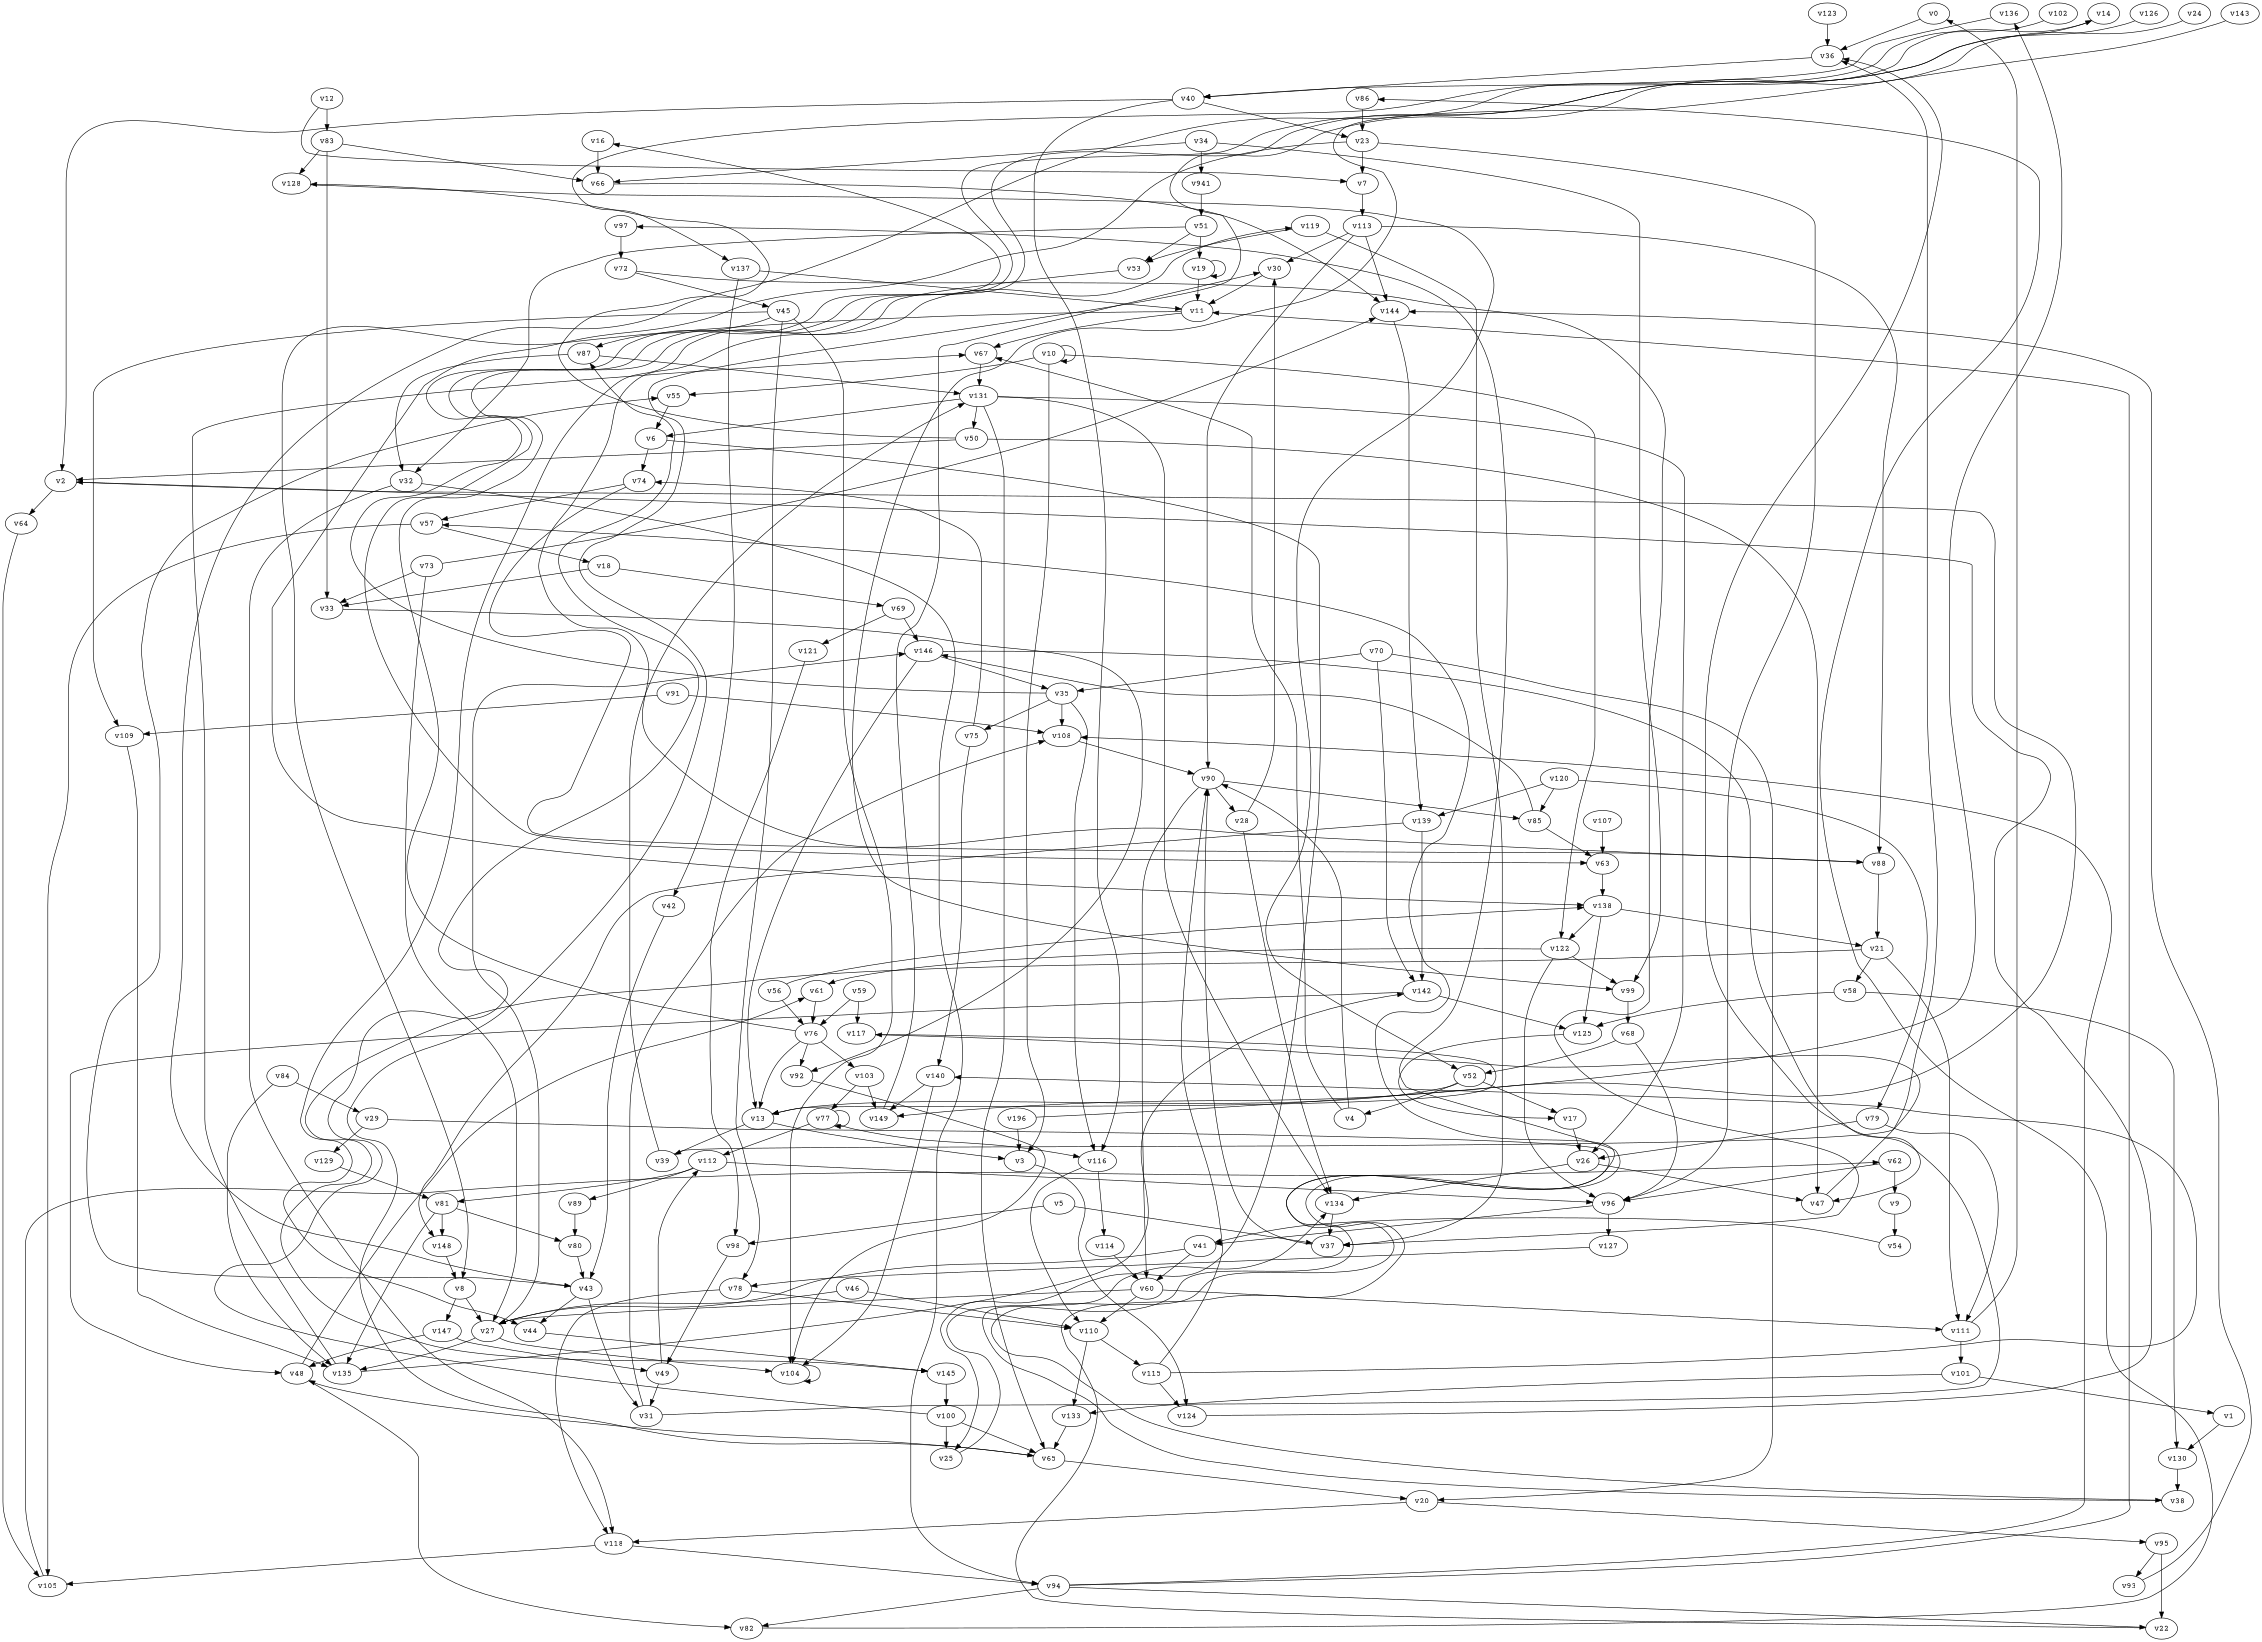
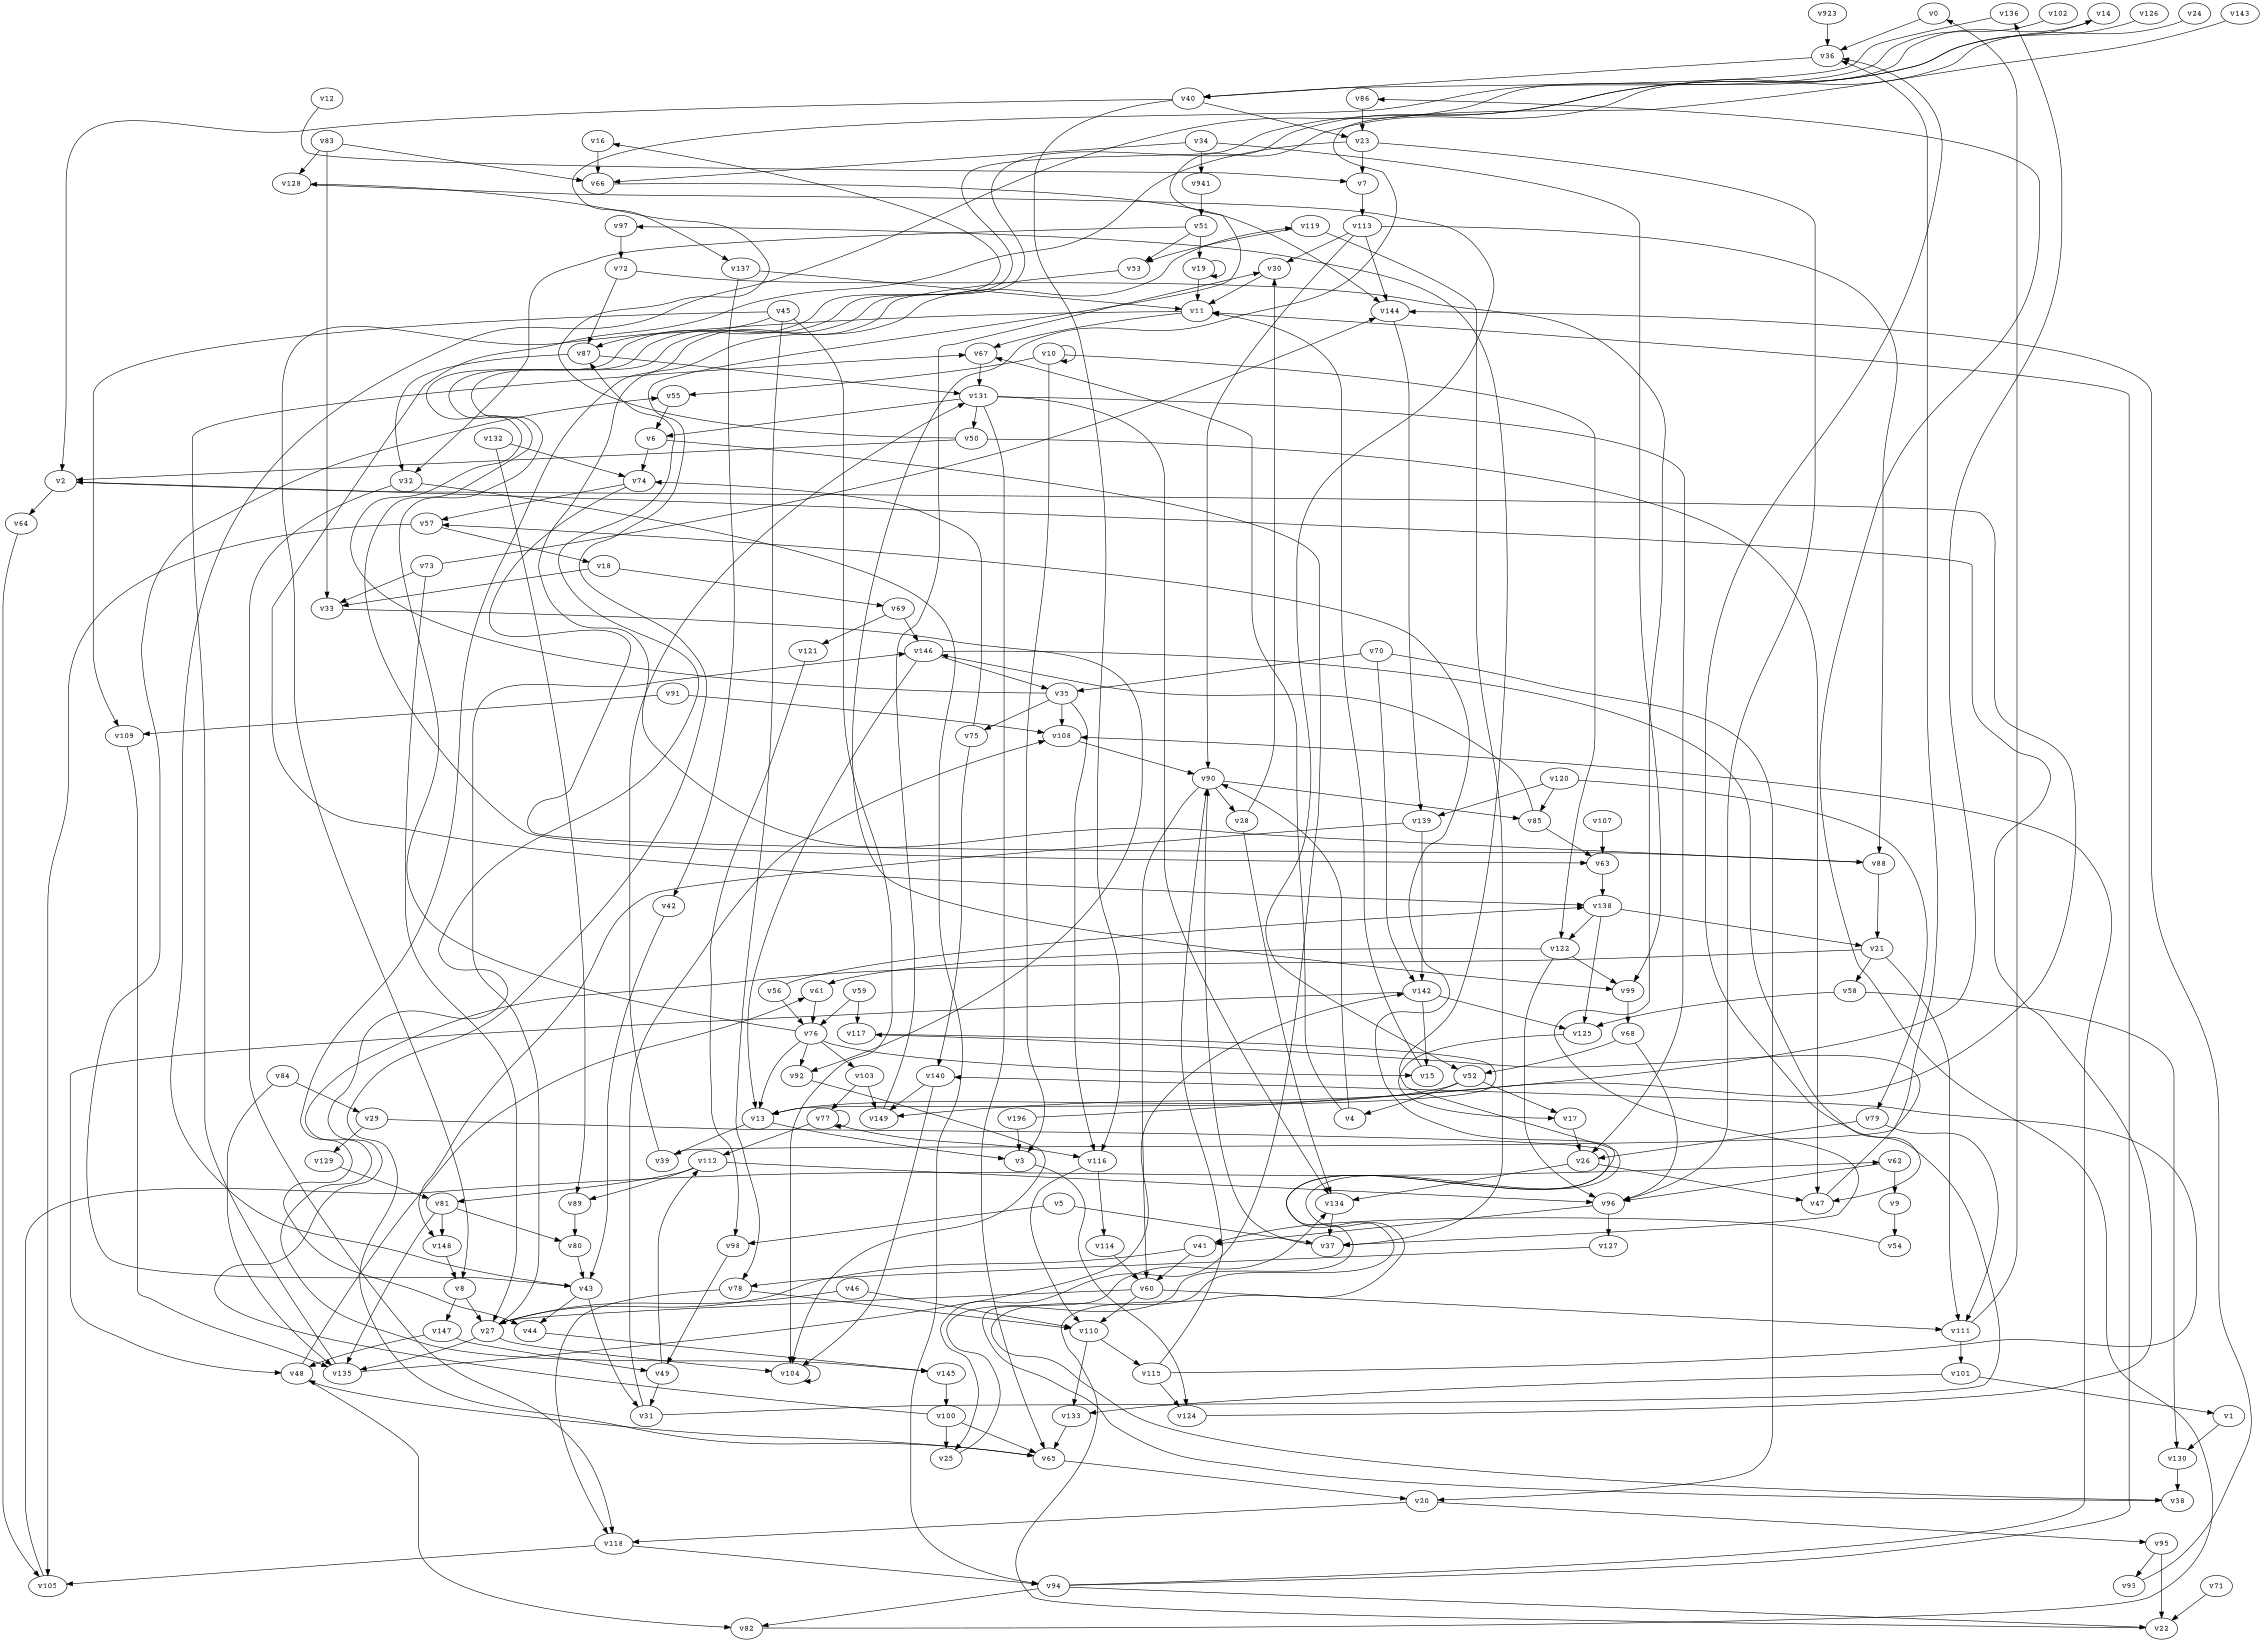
  digraph {
    fontname="Courier Prime"
    node [fontname="Courier Prime" player=1]
    edge [fontname="Courier Prime"]
    v0 [player=0]
    v36
    v40
    v1
    v130
    v38 [player=0]
    v64 [player=0]
    v2
    v149
    v105 [player=0]
    v30 [player=0]
    v3 [player=0]
    v124
    v4
    v67
    v90 [player=0]
    v131
    v28 [player=0]
    v60
    v85
    v5
    v37
    v98
    v49 [player=0]
    v6 [player=0]
    v25
    v74
    v134 [player=0]
    v57 [player=0]
    v88
    v113 [player=0]
    v7
    v144 [player=0]
    v27 [player=0]
    v8
    v147
    v104 [player=0]
    v135
    v146
    v48 [player=0]
    v9 [player=0]
    v54
    v41 [player=0]
    v10
    v55 [player=0]
    v122 [player=0]
    v96
    v99 [player=0]
    v61 [player=0]
    v11
    v12
    v83
    v66 [player=0]
    v33 [player=0]
    v128 [player=0]
    v13
    v39
    v117 [player=0]
    v43 [player=0]
    v14
    v31 [player=0]
    v44
+   v15
    v16
    v17
    v26
    v47
    v18
    v69 [player=0]
    v92
    v121 [player=0]
    v19
    v20 [player=0]
    v95
    v118 [player=0]
    v22
    v93 [player=0]
    v94 [player=0]
    v21 [player=0]
    v58 [player=0]
    v111
    v145 [player=0]
    v125
    v101 [player=0]
    v100 [player=0]
    v97 [player=0]
    v72
    v23
    v138
    v127 [player=0]
    v24 [player=0]
    v65 [player=0]
    v142 [player=0]
    v35
    v29
    v129
    v81
    v108
    v32 [player=0]
    v82
    v34
    n102 [label=v941]
    v68 [player=0]
    v51 [player=0]
    v75 [player=0]
    v116
    v140
    v110
    v114
    v50 [player=0]
    v42
    v45 [player=0]
    v78
    v87 [player=0]
    v109
    v46 [player=0]
    v133 [player=0]
    v115
    v76 [player=0]
    v86 [player=0]
    v112
    v89
    v52
    v53 [player=0]
    v56 [player=0]
    v103 [player=0]
    v62
    v59 [player=0]
    v63
    v139
    v70
+   v71 [player=0]
    v73
    v119
    v77
    v79
    v80 [player=0]
    v148
    v84 [player=0]
    v91
    v102
    v137
    n143 [label=v196]
    v136
    v107 [player=0]
    v120 [player=0]
-   v123 [player=0]
+   v123 [player=0 label=v923]
    v126
+   v132
    v143
    v0 -> v36
    v36 -> v40
    v40 -> v2
    v40 -> v23
    v40 -> v116
    v1 -> v130
    v130 -> v38
    v38 -> v57 [constraint="t < 8"]
    v64 -> v105
    v2 -> v64
    v2 -> v149 [constraint="t < 10"]
    v149 -> v30
    v105 -> v62 [constraint="t mod 4 == 1"]
    v30 -> v11
    v3 -> v124
    v124 -> v2 [constraint="t >= 3"]
    v4 -> v67
    v4 -> v90
    v67 -> v131
    v90 -> v28
    v90 -> v60
    v90 -> v85
    v131 -> v6
    v131 -> v134
    v131 -> v26
    v131 -> v65
    v131 -> v50
    v28 -> v30
    v28 -> v134
    v60 -> v27
    v60 -> v111
    v60 -> v110
    v85 -> v146
    v85 -> v63
    v5 -> v37
    v5 -> v98
    v37 -> v90
    v98 -> v49
    v49 -> v31
    v49 -> v112
    v6 -> v25 [constraint="t < 9"]
    v6 -> v74
    v25 -> v134 [constraint="t < 12"]
    v74 -> v57
    v74 -> v88 [constraint="t < 13"]
    v134 -> v37
    v57 -> v105
    v57 -> v18
    v88 -> v21
    v88 -> v119 [constraint="t >= 5"]
    v113 -> v30
    v113 -> v90
    v113 -> v88
    v113 -> v144
    v7 -> v113
    v144 -> v139
    v27 -> v104
    v27 -> v135
    v27 -> v146
    v8 -> v27
    v8 -> v147
    v147 -> v49
    v147 -> v48
    v104 -> v104 [constraint="t >= 1"]
    v135 -> v67
    v135 -> v142 [constraint="t < 10"]
    v146 -> v13
    v146 -> v47 [constraint="t >= 1"]
    v146 -> v35
    v48 -> v61 [constraint="t >= 3"]
    v48 -> v82
    v9 -> v54
    v54 -> v41 [constraint="t >= 1"]
    v41 -> v60
    v41 -> v27 [constraint="t mod 5 == 1"]
    v10 -> v3
    v10 -> v10
    v10 -> v55
    v10 -> v122
    v55 -> v6
    v122 -> v96
    v122 -> v99
    v122 -> v61
    v96 -> v41
    v96 -> v127
    v99 -> v68
    v61 -> v76
    v11 -> v67
    v11 -> v8
    v12 -> v7 [constraint="t >= 4"]
-   v12 -> v83
    v83 -> v66
    v83 -> v33
    v83 -> v128
    v66 -> v144 [constraint="t < 14"]
    v33 -> v92 [constraint="t mod 5 == 3"]
    v128 -> v52 [constraint="t >= 1"]
    v13 -> v3
    v13 -> v39
    v39 -> v131
    v39 -> v117 [constraint="t mod 3 == 2"]
    v117 -> v13 [constraint="t >= 5"]
    v43 -> v55 [constraint="t >= 1"]
    v43 -> v31
    v43 -> v44
    v14 -> v43 [constraint="t >= 4"]
    v31 -> v36 [constraint="t >= 3"]
    v31 -> v108
    v44 -> v145 [constraint="t >= 5"]
+   v15 -> v11
    v16 -> v66
    v17 -> v26
    v26 -> v134
    v26 -> v47
    v47 -> v36
    v18 -> v33
    v18 -> v69
    v69 -> v146
    v69 -> v121
    v92 -> v104 [constraint="t mod 2 == 1"]
    v121 -> v98
    v19 -> v11
    v19 -> v19 [constraint="t < 6"]
    v20 -> v95
    v20 -> v118
    v95 -> v22
    v95 -> v93
    v118 -> v105
    v118 -> v94
    v22 -> v97 [constraint="t mod 5 == 1"]
    v93 -> v144 [constraint="t >= 1"]
    v94 -> v11
    v94 -> v22
    v94 -> v108
    v94 -> v82
    v21 -> v58
    v21 -> v111
    v21 -> v145 [constraint="t mod 4 == 3"]
    v58 -> v130
    v58 -> v125
    v111 -> v0
    v111 -> v101
    v145 -> v100
    v125 -> v17 [constraint="t mod 2 == 1"]
    v101 -> v1
    v101 -> v133
    v100 -> v25
    v100 -> v65
    v100 -> v87 [constraint="t < 10"]
    v97 -> v72
    v72 -> v37 [constraint="t >= 1"]
-   v72 -> v45
+   v72 -> v87
    v23 -> v7
    v23 -> v96
    v23 -> v138 [constraint="t mod 5 == 1"]
    v138 -> v122
    v138 -> v21
    v138 -> v125
    v127 -> v78 [constraint="t >= 4"]
    v24 -> v65 [constraint="t < 14"]
    v65 -> v48 [constraint="t < 11"]
    v65 -> v20
    v142 -> v48
+   v142 -> v15
    v142 -> v125
    v35 -> v16 [constraint="t < 15"]
    v35 -> v108
    v35 -> v75
    v35 -> v116
    v29 -> v38 [constraint="t < 8"]
    v29 -> v129
    v129 -> v81
    v81 -> v135
    v81 -> v80
    v81 -> v148
    v108 -> v90
    v32 -> v118
    v32 -> v94
    v82 -> v86 [constraint="t mod 2 == 0"]
    v34 -> v99
    v34 -> v66
    v34 -> n102
    n102 -> v51
    v68 -> v96
    v68 -> v52
    v51 -> v19
    v51 -> v32
    v51 -> v53
    v75 -> v74
    v75 -> v140
    v116 -> v110
    v116 -> v114
    v140 -> v149
    v140 -> v104
    v110 -> v133
    v110 -> v115
    v114 -> v60
    v50 -> v2
    v50 -> v128 [constraint="t mod 2 == 1"]
    v50 -> v47
    v42 -> v43
    v45 -> v104
    v45 -> v78
    v45 -> v87
    v45 -> v109
    v78 -> v118
    v78 -> v110
    v87 -> v131
    v87 -> v32
    v109 -> v135
    v46 -> v27
    v46 -> v110
    v133 -> v65
    v115 -> v124
    v115 -> v90
    v115 -> v140 [constraint="t mod 4 == 2"]
    v76 -> v13
    v76 -> v14 [constraint="t < 10"]
+   v76 -> v15
    v76 -> v92
    v76 -> v103
    v86 -> v23
    v112 -> v96
    v112 -> v81
    v112 -> v89
    v89 -> v80
    v52 -> v4
    v52 -> v13
    v52 -> v17
    v53 -> v44 [constraint="t >= 1"]
    v56 -> v138 [constraint="t < 6"]
    v56 -> v76
    v103 -> v149
    v103 -> v77
    v62 -> v9
    v62 -> v96
    v59 -> v117
    v59 -> v76
    v63 -> v138
    v139 -> v142
    v139 -> v148 [constraint="t >= 5"]
    v70 -> v20
    v70 -> v142
    v70 -> v35
+   v71 -> v22
    v73 -> v144 [constraint="t mod 4 == 2"]
    v73 -> v27
    v73 -> v33
    v119 -> v37
    v119 -> v53
    v77 -> v116
    v77 -> v112
    v77 -> v77
    v79 -> v26
    v79 -> v111
    v80 -> v43
    v148 -> v8
    v84 -> v135
    v84 -> v29
    v91 -> v108
    v91 -> v109
    v102 -> v137 [constraint="t < 7"]
    v137 -> v11
    v137 -> v42
    n143 -> v3
    n143 -> v136 [constraint="t < 6"]
    v136 -> v40 [constraint="t >= 4"]
    v107 -> v63
    v120 -> v85
    v120 -> v139
    v120 -> v79
    v123 -> v36
    v126 -> v63 [constraint="t < 10"]
+   v132 -> v74
+   v132 -> v89
    v143 -> v99 [constraint="t mod 2 == 1"]
  }
